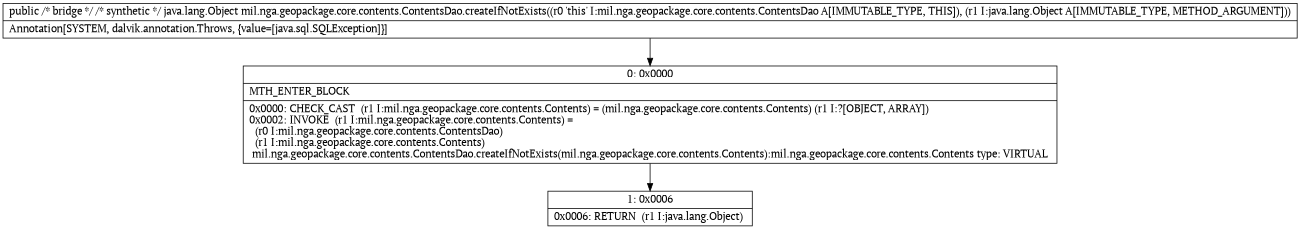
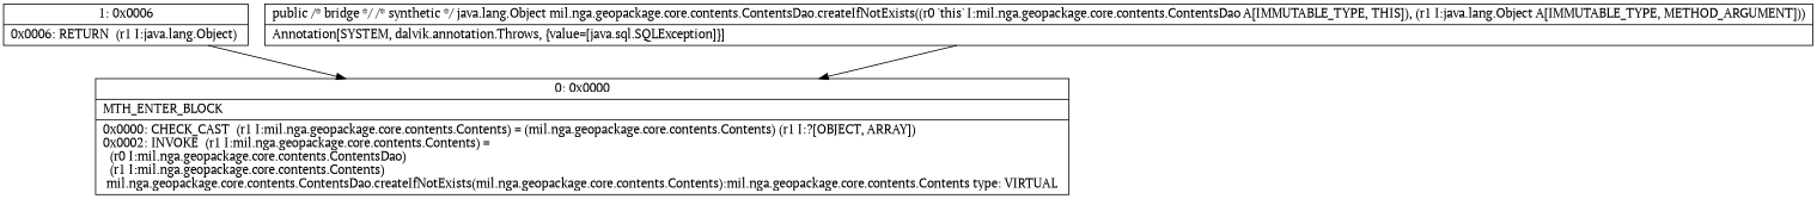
  digraph {
    fontname="PT Serif"
    node [shape=record fontname="PT Serif"]
    edge [fontname="PT Serif"]
    n1 [label="{0\:\ 0x0000|MTH_ENTER_BLOCK\l|0x0000: CHECK_CAST  (r1 I:mil.nga.geopackage.core.contents.Contents) = (mil.nga.geopackage.core.contents.Contents) (r1 I:?[OBJECT, ARRAY]) \l0x0002: INVOKE  (r1 I:mil.nga.geopackage.core.contents.Contents) = \l  (r0 I:mil.nga.geopackage.core.contents.ContentsDao)\l  (r1 I:mil.nga.geopackage.core.contents.Contents)\l mil.nga.geopackage.core.contents.ContentsDao.createIfNotExists(mil.nga.geopackage.core.contents.Contents):mil.nga.geopackage.core.contents.Contents type: VIRTUAL \l}"]
    n2 [label="{1\:\ 0x0006|0x0006: RETURN  (r1 I:java.lang.Object) \l}"]
    n3 [label="{public \/* bridge *\/ \/* synthetic *\/ java.lang.Object mil.nga.geopackage.core.contents.ContentsDao.createIfNotExists((r0 'this' I:mil.nga.geopackage.core.contents.ContentsDao A[IMMUTABLE_TYPE, THIS]), (r1 I:java.lang.Object A[IMMUTABLE_TYPE, METHOD_ARGUMENT]))  | Annotation[SYSTEM, dalvik.annotation.Throws, \{value=[java.sql.SQLException]\}]\l}"]
-   n1 -> n2
+   n2 -> n1
    n3 -> n1
  }
